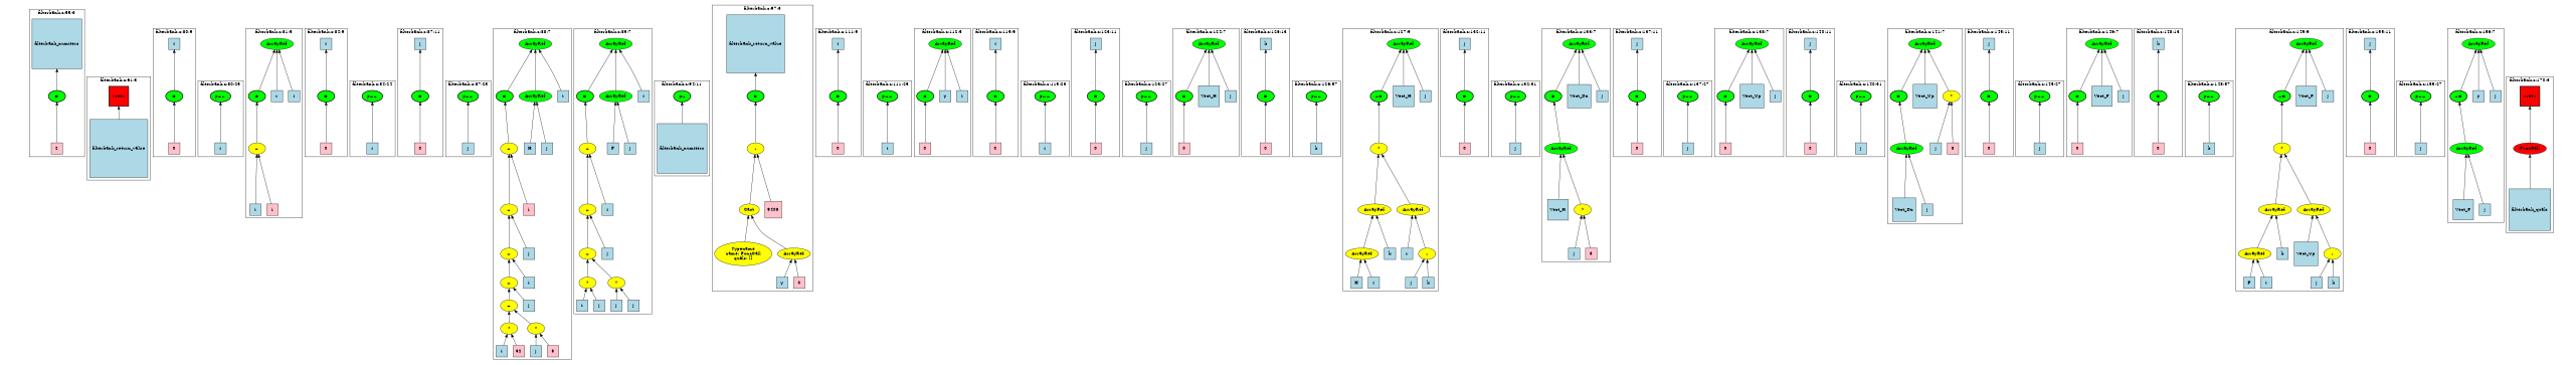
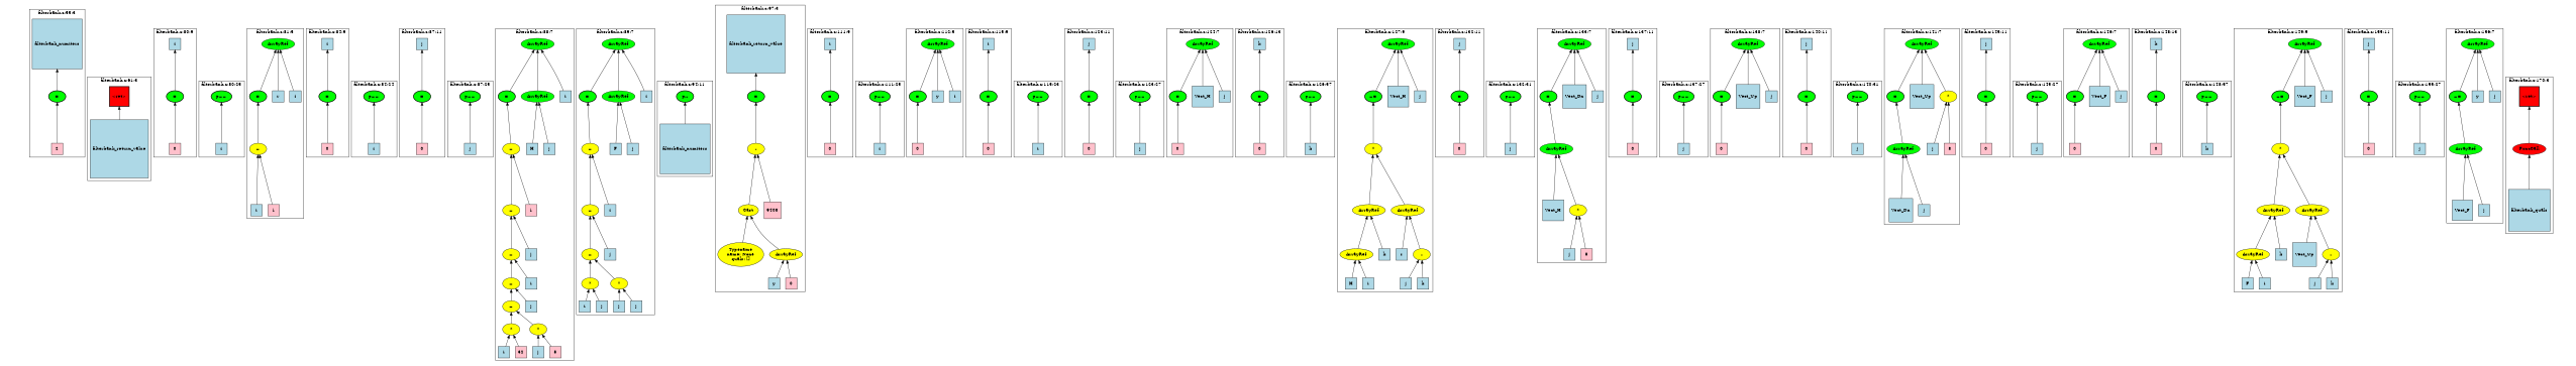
  strict graph {
    newrank=true
    node [style=filled fillcolor=lightblue shape=square]
    edge [dir=back]
    rank2 [height=0.5 style=invis width=0.013889 fillcolor="" shape=""]
    n2 [fillcolor=green height=0.5 label="=" style="filled,bold" width=0.75 shape=""]
    n3 [fillcolor=red height=0.65278 label="\<ret\>" style="filled,bold" width=0.65278]
    n4 [fillcolor=green height=0.5 label="=" style="filled,bold" width=0.75 shape=""]
    n5 [fillcolor=green height=0.5 label="p++" style="filled,bold" width=0.75 shape=""]
    n6 [fillcolor=green height=0.5 label="=" style="filled,bold" width=0.75 shape=""]
    n7 [fillcolor=green height=0.5 label="=" style="filled,bold" width=0.75 shape=""]
    n8 [fillcolor=green height=0.5 label="p++" style="filled,bold" width=0.75 shape=""]
    n9 [fillcolor=green height=0.5 label="=" style="filled,bold" width=0.75 shape=""]
    n10 [fillcolor=green height=0.5 label="p++" style="filled,bold" width=0.75 shape=""]
    n11 [fillcolor=green height=0.5 label="=" style="filled,bold" width=0.75 shape=""]
    n12 [fillcolor=green height=0.5 label="=" style="filled,bold" width=0.75 shape=""]
    n13 [fillcolor=green height=0.5 label="p--" style="filled,bold" width=0.75 shape=""]
    n14 [fillcolor=green height=0.5 label="=" style="filled,bold" width=0.75 shape=""]
    n15 [fillcolor=green height=0.5 label="=" style="filled,bold" width=0.75 shape=""]
    n16 [fillcolor=green height=0.5 label="p++" style="filled,bold" width=0.75 shape=""]
    n17 [fillcolor=green height=0.5 label="=" style="filled,bold" width=0.75 shape=""]
    n18 [fillcolor=green height=0.5 label="=" style="filled,bold" width=0.75 shape=""]
    n19 [fillcolor=green height=0.5 label="p++" style="filled,bold" width=0.75 shape=""]
    n20 [fillcolor=green height=0.5 label="=" style="filled,bold" width=0.75 shape=""]
    n21 [fillcolor=green height=0.5 label="p++" style="filled,bold" width=0.75 shape=""]
    n22 [fillcolor=green height=0.5 label="=" style="filled,bold" width=0.75 shape=""]
    n23 [fillcolor=green height=0.5 label="=" style="filled,bold" width=0.75 shape=""]
    n24 [fillcolor=green height=0.5 label="p++" style="filled,bold" width=0.75 shape=""]
    n25 [fillcolor=green height=0.5 label="+=" style="filled,bold" width=0.75 shape=""]
    n26 [fillcolor=green height=0.5 label="=" style="filled,bold" width=0.75 shape=""]
    n27 [fillcolor=green height=0.5 label="p++" style="filled,bold" width=0.75 shape=""]
    n28 [fillcolor=green height=0.5 label="=" style="filled,bold" width=0.75 shape=""]
    n29 [fillcolor=green height=0.5 label="=" style="filled,bold" width=0.75 shape=""]
    n30 [fillcolor=green height=0.5 label="p++" style="filled,bold" width=0.75 shape=""]
    n31 [fillcolor=green height=0.5 label="=" style="filled,bold" width=0.75 shape=""]
    n32 [fillcolor=green height=0.5 label="=" style="filled,bold" width=0.75 shape=""]
    n33 [fillcolor=green height=0.5 label="p++" style="filled,bold" width=0.75 shape=""]
    n34 [fillcolor=green height=0.5 label="=" style="filled,bold" width=0.75 shape=""]
    n35 [fillcolor=green height=0.5 label="=" style="filled,bold" width=0.75 shape=""]
    n36 [fillcolor=green height=0.5 label="p++" style="filled,bold" width=0.75 shape=""]
    n37 [fillcolor=green height=0.5 label="=" style="filled,bold" width=0.75 shape=""]
    n38 [fillcolor=green height=0.5 label="=" style="filled,bold" width=0.75 shape=""]
    n39 [fillcolor=green height=0.5 label="p++" style="filled,bold" width=0.75 shape=""]
    n40 [fillcolor=green height=0.5 label="+=" style="filled,bold" width=0.75 shape=""]
    n41 [fillcolor=green height=0.5 label="=" style="filled,bold" width=0.75 shape=""]
    n42 [fillcolor=green height=0.5 label="p++" style="filled,bold" width=0.75 shape=""]
    n43 [fillcolor=green height=0.5 label="+=" style="filled,bold" width=0.75 shape=""]
    n44 [fillcolor=red height=0.65278 label="\<ret\>" style="filled,bold" width=0.65278]
    end [height=0.5 style=invis width=0.013889 fillcolor="" shape=""]
    n46 [height=0.5 label=i width=0.5]
    n47 [fillcolor=pink height=0.5 label=0 width=0.5]
    n48 [fillcolor=green height=0.5 label=ArrayRef width=1.2277 shape=""]
    n49 [height=0.5 label=y width=0.5]
    n50 [height=0.5 label=i width=0.5]
    n51 [fillcolor=pink height=0.5 label=0 width=0.5]
    n52 [height=0.5 label=i width=0.5]
    n53 [height=0.5 label=i width=0.5]
    n54 [fillcolor=pink height=0.5 label=0 width=0.5]
    n55 [height=0.5 label=j width=0.5]
    n56 [height=0.5 label=j width=0.5]
    n57 [fillcolor=pink height=0.5 label=0 width=0.5]
    n58 [fillcolor=green height=0.5 label=ArrayRef width=1.2277 shape=""]
    n59 [height=0.79167 label=Vect_H width=0.79167]
    n60 [height=0.5 label=j width=0.5]
    n61 [fillcolor=pink height=0.5 label=0 width=0.5]
    n62 [height=0.5 label=k width=0.5]
    n63 [height=0.5 label=k width=0.5]
    n64 [fillcolor=yellow height=0.5 label="*" width=0.75 shape=""]
    n65 [fillcolor=yellow height=0.5 label=ArrayRef width=1.2277 shape=""]
    n66 [fillcolor=yellow height=0.5 label=ArrayRef width=1.2277 shape=""]
    n67 [fillcolor=yellow height=0.5 label=ArrayRef width=1.2277 shape=""]
    n68 [height=0.5 label=k width=0.5]
    n69 [height=0.5 label=r width=0.5]
    n70 [fillcolor=yellow height=0.5 label="-" width=0.75 shape=""]
    n71 [height=0.5 label=H width=0.5]
    n72 [height=0.5 label=i width=0.5]
    n73 [height=0.5 label=j width=0.5]
    n74 [height=0.5 label=k width=0.5]
    n75 [fillcolor=green height=0.5 label=ArrayRef width=1.2277 shape=""]
    n76 [height=0.79167 label=Vect_H width=0.79167]
    n77 [height=0.5 label=j width=0.5]
    n78 [fillcolor=pink height=0.5 label=0 width=0.5]
    n79 [height=0.5 label=j width=0.5]
    n80 [height=0.5 label=j width=0.5]
    n81 [fillcolor=green height=0.5 label=ArrayRef width=1.2277 shape=""]
    n82 [height=0.79167 label=Vect_H width=0.79167]
    n83 [fillcolor=yellow height=0.5 label="*" width=0.75 shape=""]
    n84 [height=0.5 label=j width=0.5]
    n85 [fillcolor=pink height=0.5 label=8 width=0.5]
    n86 [fillcolor=green height=0.5 label=ArrayRef width=1.2277 shape=""]
    n87 [height=0.88889 label=Vect_Dn width=0.88889]
    n88 [height=0.5 label=j width=0.5]
    n89 [fillcolor=pink height=0.5 label=0 width=0.5]
    n90 [height=0.5 label=j width=0.5]
    n91 [height=0.5 label=j width=0.5]
    n92 [fillcolor=pink height=0.5 label=0 width=0.5]
    n93 [fillcolor=green height=0.5 label=ArrayRef width=1.2277 shape=""]
    n94 [height=0.88889 label=Vect_Up width=0.88889]
    n95 [height=0.5 label=j width=0.5]
    n96 [fillcolor=pink height=0.5 label=2 width=0.5]
    n97 [height=1.7083 label=filterbank_numiters width=1.7083]
    n98 [height=1.9861 label=filterbank_return_value width=1.9861]
    n99 [fillcolor=pink height=0.5 label=0 width=0.5]
    n100 [height=0.5 label=i width=0.5]
    n101 [height=0.5 label=i width=0.5]
    n102 [fillcolor=yellow height=0.5 label="+" width=0.75 shape=""]
    n103 [height=0.5 label=i width=0.5]
    n104 [fillcolor=pink height=0.5 label=1 width=0.5]
    n105 [fillcolor=green height=0.5 label=ArrayRef width=1.2277 shape=""]
    n106 [height=0.5 label=r width=0.5]
    n107 [height=0.5 label=i width=0.5]
    n108 [fillcolor=pink height=0.5 label=0 width=0.5]
    n109 [height=0.5 label=i width=0.5]
    n110 [height=0.5 label=i width=0.5]
    n111 [fillcolor=pink height=0.5 label=0 width=0.5]
    n112 [height=0.5 label=j width=0.5]
    n113 [height=0.5 label=j width=0.5]
    n114 [fillcolor=yellow height=0.5 label="+" width=0.75 shape=""]
    n115 [fillcolor=yellow height=0.5 label="+" width=0.75 shape=""]
    n116 [fillcolor=pink height=0.5 label=1 width=0.5]
    n117 [fillcolor=yellow height=0.5 label="+" width=0.75 shape=""]
    n118 [height=0.5 label=j width=0.5]
    n119 [fillcolor=yellow height=0.5 label="+" width=0.75 shape=""]
    n120 [height=0.5 label=i width=0.5]
    n121 [fillcolor=green height=0.5 label=ArrayRef width=1.2277 shape=""]
    n122 [fillcolor=green height=0.5 label=ArrayRef width=1.2277 shape=""]
    n123 [height=0.5 label=i width=0.5]
    n124 [height=0.5 label=H width=0.5]
    n125 [height=0.5 label=j width=0.5]
    n126 [fillcolor=yellow height=0.5 label="+" width=0.75 shape=""]
    n127 [height=0.5 label=j width=0.5]
    n128 [fillcolor=yellow height=0.5 label="*" width=0.75 shape=""]
    n129 [fillcolor=yellow height=0.5 label="*" width=0.75 shape=""]
    n130 [height=0.5 label=i width=0.5]
    n131 [fillcolor=pink height=0.5 label=32 width=0.5]
    n132 [height=0.5 label=j width=0.5]
    n133 [fillcolor=pink height=0.5 label=8 width=0.5]
    n134 [fillcolor=pink height=0.5 label=0 width=0.5]
    n135 [fillcolor=green height=0.5 label=ArrayRef width=1.2277 shape=""]
    n136 [height=0.76389 label=Vect_F width=0.76389]
    n137 [height=0.5 label=j width=0.5]
    n138 [fillcolor=yellow height=0.5 label="+" width=0.75 shape=""]
    n139 [fillcolor=yellow height=0.5 label="+" width=0.75 shape=""]
    n140 [height=0.5 label=i width=0.5]
    n141 [fillcolor=yellow height=0.5 label="+" width=0.75 shape=""]
    n142 [height=0.5 label=j width=0.5]
    n143 [fillcolor=yellow height=0.5 label="*" width=0.75 shape=""]
    n144 [fillcolor=yellow height=0.5 label="*" width=0.75 shape=""]
    n145 [fillcolor=green height=0.5 label=ArrayRef width=1.2277 shape=""]
    n146 [fillcolor=green height=0.5 label=ArrayRef width=1.2277 shape=""]
    n147 [height=0.5 label=i width=0.5]
    n148 [height=0.5 label=F width=0.5]
    n149 [height=0.5 label=j width=0.5]
    n150 [height=0.5 label=i width=0.5]
    n151 [height=0.5 label=j width=0.5]
    n152 [height=0.5 label=j width=0.5]
    n153 [height=0.5 label=j width=0.5]
    n154 [height=1.7083 label=filterbank_numiters width=1.7083]
    n155 [fillcolor=yellow height=0.5 label="-" width=0.75 shape=""]
    n156 [fillcolor=yellow height=0.5 label=Cast width=0.75 shape=""]
    n157 [fillcolor=pink height=0.61111 label=9408 width=0.61111]
-   n158 [fillcolor=yellow height=1.041 label="Typename\nname: FuncCall\nquals: []" width=1.6303 shape=""]
+   n158 [fillcolor=yellow height=1.041 label="Typename\nname: None\nquals: []" width=1.6303 shape=""]
    n159 [fillcolor=yellow height=0.5 label=ArrayRef width=1.2277 shape=""]
    n160 [height=0.5 label=y width=0.5]
    n161 [fillcolor=pink height=0.5 label=0 width=0.5]
    n162 [height=1.9861 label=filterbank_return_value width=1.9861]
    n163 [fillcolor=pink height=0.5 label=0 width=0.5]
    n164 [height=0.5 label=i width=0.5]
    n165 [fillcolor=pink height=0.5 label=0 width=0.5]
    n166 [height=0.5 label=j width=0.5]
    n167 [height=0.5 label=j width=0.5]
    n168 [fillcolor=green height=0.5 label=ArrayRef width=1.2277 shape=""]
    n169 [height=0.88889 label=Vect_Dn width=0.88889]
    n170 [height=0.5 label=j width=0.5]
    n171 [fillcolor=green height=0.5 label=ArrayRef width=1.2277 shape=""]
    n172 [height=0.88889 label=Vect_Up width=0.88889]
    n173 [fillcolor=yellow height=0.5 label="*" width=0.75 shape=""]
    n174 [height=0.5 label=j width=0.5]
    n175 [fillcolor=pink height=0.5 label=8 width=0.5]
    n176 [fillcolor=pink height=0.5 label=0 width=0.5]
    n177 [height=0.5 label=j width=0.5]
    n178 [height=0.5 label=j width=0.5]
    n179 [fillcolor=pink height=0.5 label=0 width=0.5]
    n180 [height=0.5 label=k width=0.5]
    n181 [height=0.5 label=k width=0.5]
    n182 [fillcolor=yellow height=0.5 label="*" width=0.75 shape=""]
    n183 [fillcolor=yellow height=0.5 label=ArrayRef width=1.2277 shape=""]
    n184 [fillcolor=yellow height=0.5 label=ArrayRef width=1.2277 shape=""]
    n185 [fillcolor=yellow height=0.5 label=ArrayRef width=1.2277 shape=""]
    n186 [height=0.5 label=k width=0.5]
    n187 [height=0.88889 label=Vect_Up width=0.88889]
    n188 [fillcolor=yellow height=0.5 label="-" width=0.75 shape=""]
    n189 [height=0.5 label=F width=0.5]
    n190 [height=0.5 label=i width=0.5]
    n191 [height=0.5 label=j width=0.5]
    n192 [height=0.5 label=k width=0.5]
    n193 [fillcolor=green height=0.5 label=ArrayRef width=1.2277 shape=""]
    n194 [height=0.76389 label=Vect_F width=0.76389]
    n195 [height=0.5 label=j width=0.5]
    n196 [fillcolor=pink height=0.5 label=0 width=0.5]
    n197 [height=0.5 label=j width=0.5]
    n198 [height=0.5 label=j width=0.5]
    n199 [fillcolor=green height=0.5 label=ArrayRef width=1.2277 shape=""]
    n200 [height=0.76389 label=Vect_F width=0.76389]
    n201 [height=0.5 label=j width=0.5]
    n202 [fillcolor=green height=0.5 label=ArrayRef width=1.2277 shape=""]
    n203 [height=0.5 label=y width=0.5]
    n204 [height=0.5 label=j width=0.5]
    n205 [fillcolor=red height=0.5 label=FuncCall width=1.1916 shape=""]
    n206 [height=1.4861 label=filterbank_quals width=1.4861]
    rank1 [height=0.5 style=invis width=0.013889 fillcolor="" shape=""]
    subgraph sub_1 {
      rank=same
      rankdir=LR
      rank2
      n2
      n3
      n4
      n5
      n6
      n7
      n8
      n9
      n10
      n11
      n12
      n13
      n14
      n15
      n16
      n17
      n18
      n19
      n20
      n21
      n22
      n23
      n24
      n25
      n26
      n27
      n28
      n29
      n30
      n31
      n32
      n33
      n34
      n35
      n36
      n37
      n38
      n39
      n40
      n41
      n42
      n43
      n44
      end
    }
    subgraph cluster_2 {
      label="filterbank.c:111:25"
      n16
      n46
    }
    subgraph cluster_3 {
      label="filterbank.c:112:5"
      n17
      n47
      n48
      n49
      n50
    }
    subgraph cluster_4 {
      label="filterbank.c:115:9"
      n18
      n51
      n52
    }
    subgraph cluster_5 {
      label="filterbank.c:115:23"
      n19
      n53
    }
    subgraph cluster_6 {
      label="filterbank.c:123:11"
      n20
      n54
      n55
    }
    subgraph cluster_7 {
      label="filterbank.c:123:27"
      n21
      n56
    }
    subgraph cluster_8 {
      label="filterbank.c:124:7"
      n22
      n57
      n58
      n59
      n60
    }
    subgraph cluster_9 {
      label="filterbank.c:126:13"
      n23
      n61
      n62
    }
    subgraph cluster_10 {
      label="filterbank.c:126:57"
      n24
      n63
    }
    subgraph cluster_11 {
      label="filterbank.c:127:9"
      n25
      n64
      n65
      n66
      n67
      n68
      n69
      n70
      n71
      n72
      n73
      n74
      n75
      n76
      n77
    }
    subgraph cluster_12 {
      label="filterbank.c:132:11"
      n26
      n78
      n79
    }
    subgraph cluster_13 {
      label="filterbank.c:132:31"
      n27
      n80
    }
    subgraph cluster_14 {
      label="filterbank.c:133:7"
      n28
      n81
      n82
      n83
      n84
      n85
      n86
      n87
      n88
    }
    subgraph cluster_15 {
      label="filterbank.c:137:11"
      n29
      n89
      n90
    }
    subgraph cluster_16 {
      label="filterbank.c:137:27"
      n30
      n91
    }
    subgraph cluster_17 {
      label="filterbank.c:138:7"
      n31
      n92
      n93
      n94
      n95
    }
    subgraph cluster_18 {
      label="filterbank.c:55:3"
      n2
      n96
      n97
    }
    subgraph cluster_19 {
      label="filterbank.c:61:3"
      n3
      n98
    }
    subgraph cluster_20 {
      label="filterbank.c:80:9"
      n4
      n99
      n100
    }
    subgraph cluster_21 {
      label="filterbank.c:80:25"
      n5
      n101
    }
    subgraph cluster_22 {
      label="filterbank.c:81:5"
      n6
      n102
      n103
      n104
      n105
      n106
      n107
    }
    subgraph cluster_23 {
      label="filterbank.c:84:9"
      n7
      n108
      n109
    }
    subgraph cluster_24 {
      label="filterbank.c:84:24"
      n8
      n110
    }
    subgraph cluster_25 {
      label="filterbank.c:87:11"
      n9
      n111
      n112
    }
    subgraph cluster_26 {
      label="filterbank.c:87:25"
      n10
      n113
    }
    subgraph cluster_27 {
      label="filterbank.c:88:7"
      n11
      n114
      n115
      n116
      n117
      n118
      n119
      n120
      n121
      n122
      n123
      n124
      n125
      n126
      n127
      n128
      n129
      n130
      n131
      n132
      n133
    }
    subgraph cluster_28 {
      label="filterbank.c:146:7"
      n37
      n134
      n135
      n136
      n137
    }
    subgraph cluster_29 {
      label="filterbank.c:89:7"
      n12
      n138
      n139
      n140
      n141
      n142
      n143
      n144
      n145
      n146
      n147
      n148
      n149
      n150
      n151
      n152
      n153
    }
    subgraph cluster_30 {
      label="filterbank.c:94:11"
      n13
      n154
    }
    subgraph cluster_31 {
      label="filterbank.c:97:3"
      n14
      n155
      n156
      n157
      n158
      n159
      n160
      n161
      n162
    }
    subgraph cluster_32 {
      label="filterbank.c:111:9"
      n15
      n163
      n164
    }
    subgraph cluster_33 {
      label="filterbank.c:140:11"
      n32
      n165
      n166
    }
    subgraph cluster_34 {
      label="filterbank.c:140:31"
      n33
      n167
    }
    subgraph cluster_35 {
      label="filterbank.c:141:7"
      n34
      n168
      n169
      n170
      n171
      n172
      n173
      n174
      n175
    }
    subgraph cluster_36 {
      label="filterbank.c:145:11"
      n35
      n176
      n177
    }
    subgraph cluster_37 {
      label="filterbank.c:145:27"
      n36
      n178
    }
    subgraph cluster_38 {
      label="filterbank.c:148:13"
      n38
      n179
      n180
    }
    subgraph cluster_39 {
      label="filterbank.c:148:57"
      n39
      n181
    }
    subgraph cluster_40 {
      label="filterbank.c:149:9"
      n40
      n182
      n183
      n184
      n185
      n186
      n187
      n188
      n189
      n190
      n191
      n192
      n193
      n194
      n195
    }
    subgraph cluster_41 {
      label="filterbank.c:155:11"
      n41
      n196
      n197
    }
    subgraph cluster_42 {
      label="filterbank.c:155:27"
      n42
      n198
    }
    subgraph cluster_43 {
      label="filterbank.c:156:7"
      n43
      n199
      n200
      n201
      n202
      n203
      n204
    }
    subgraph cluster_44 {
      label="filterbank.c:170:3"
      n44
      n205
      n206
    }
    rank2 -- n2 [style=invis dir=""]
    n2 -- n3 [style=invis dir=""]
    n2 -- n96
    n3 -- n4 [style=invis dir=""]
    n3 -- n98
    n4 -- n5 [style=invis dir=""]
    n4 -- n99
    n5 -- n6 [style=invis dir=""]
    n5 -- n101
    n6 -- n7 [style=invis dir=""]
    n6 -- n102
    n7 -- n8 [style=invis dir=""]
    n7 -- n108
    n8 -- n9 [style=invis dir=""]
    n8 -- n110
    n9 -- n10 [style=invis dir=""]
    n9 -- n111
    n10 -- n11 [style=invis dir=""]
    n10 -- n113
    n11 -- n12 [style=invis dir=""]
    n11 -- n114
    n12 -- n13 [style=invis dir=""]
    n12 -- n138
    n13 -- n14 [style=invis dir=""]
    n13 -- n154
    n14 -- n15 [style=invis dir=""]
    n14 -- n155
    n15 -- n16 [style=invis dir=""]
    n15 -- n163
    n16 -- n17 [style=invis dir=""]
    n16 -- n46
    n17 -- n18 [style=invis dir=""]
    n17 -- n47
    n18 -- n19 [style=invis dir=""]
    n18 -- n51
    n19 -- n20 [style=invis dir=""]
    n19 -- n53
    n20 -- n21 [style=invis dir=""]
    n20 -- n54
    n21 -- n22 [style=invis dir=""]
    n21 -- n56
    n22 -- n23 [style=invis dir=""]
    n22 -- n57
    n23 -- n24 [style=invis dir=""]
    n23 -- n61
    n24 -- n25 [style=invis dir=""]
    n24 -- n63
    n25 -- n26 [style=invis dir=""]
    n25 -- n64
    n26 -- n27 [style=invis dir=""]
    n26 -- n78
    n27 -- n28 [style=invis dir=""]
    n27 -- n80
    n28 -- n29 [style=invis dir=""]
    n28 -- n81
    n29 -- n30 [style=invis dir=""]
    n29 -- n89
    n30 -- n31 [style=invis dir=""]
    n30 -- n91
    n31 -- n32 [style=invis dir=""]
    n31 -- n92
    n32 -- n33 [style=invis dir=""]
    n32 -- n165
    n33 -- n34 [style=invis dir=""]
    n33 -- n167
    n34 -- n35 [style=invis dir=""]
    n34 -- n168
    n35 -- n36 [style=invis dir=""]
    n35 -- n176
    n36 -- n37 [style=invis dir=""]
    n36 -- n178
    n37 -- n38 [style=invis dir=""]
    n37 -- n134
    n38 -- n39 [style=invis dir=""]
    n38 -- n179
    n39 -- n40 [style=invis dir=""]
    n39 -- n181
    n40 -- n41 [style=invis dir=""]
    n40 -- n182
    n41 -- n42 [style=invis dir=""]
    n41 -- n196
    n42 -- n43 [style=invis dir=""]
    n42 -- n198
    n43 -- n44 [style=invis dir=""]
    n43 -- n199
    n44 -- end [style=invis dir=""]
    n44 -- n205
    n48 -- n17
    n48 -- n49
    n48 -- n50
    n52 -- n18
    n55 -- n20
    n58 -- n22
    n58 -- n59
    n58 -- n60
    n62 -- n23
    n64 -- n65
    n64 -- n66
    n65 -- n67
    n65 -- n68
    n66 -- n69
    n66 -- n70
    n67 -- n71
    n67 -- n72
    n70 -- n73
    n70 -- n74
    n75 -- n25
    n75 -- n76
    n75 -- n77
    n79 -- n26
    n81 -- n82
    n81 -- n83
    n83 -- n84
    n83 -- n85
    n86 -- n28
    n86 -- n87
    n86 -- n88
    n90 -- n29
    n93 -- n31
    n93 -- n94
    n93 -- n95
    n97 -- n2
    n100 -- n4
    n102 -- n103
    n102 -- n104
    n105 -- n6
    n105 -- n106
    n105 -- n107
    n109 -- n7
    n112 -- n9
    n114 -- n115
    n114 -- n116
    n115 -- n117
    n115 -- n118
    n117 -- n119
    n117 -- n120
    n119 -- n126
    n119 -- n127
    n121 -- n11
    n121 -- n122
    n121 -- n123
    n122 -- n124
    n122 -- n125
    n126 -- n128
    n126 -- n129
    n128 -- n130
    n128 -- n131
    n129 -- n132
    n129 -- n133
    n135 -- n37
    n135 -- n136
    n135 -- n137
    n138 -- n139
    n138 -- n140
    n139 -- n141
    n139 -- n142
    n141 -- n143
    n141 -- n144
    n143 -- n150
    n143 -- n151
    n144 -- n152
    n144 -- n153
    n145 -- n12
    n145 -- n146
    n145 -- n147
    n146 -- n148
    n146 -- n149
    n155 -- n156
    n155 -- n157
    n156 -- n158
    n156 -- n159
    n159 -- n160
    n159 -- n161
    n162 -- n14
    n164 -- n15
    n166 -- n32
    n168 -- n169
    n168 -- n170
    n171 -- n34
    n171 -- n172
    n171 -- n173
    n173 -- n174
    n173 -- n175
    n177 -- n35
    n180 -- n38
    n182 -- n183
    n182 -- n184
    n183 -- n185
    n183 -- n186
    n184 -- n187
    n184 -- n188
    n185 -- n189
    n185 -- n190
    n188 -- n191
    n188 -- n192
    n193 -- n40
    n193 -- n194
    n193 -- n195
    n197 -- n41
    n199 -- n200
    n199 -- n201
    n202 -- n43
    n202 -- n203
    n202 -- n204
    n205 -- n206
    rank1 -- rank2 [style=invis dir=""]
  }
